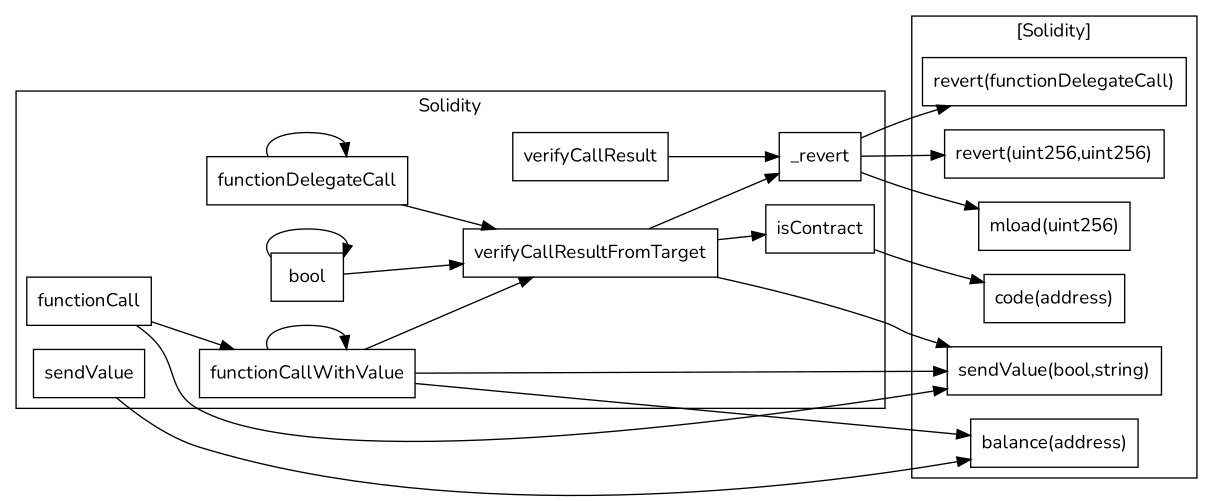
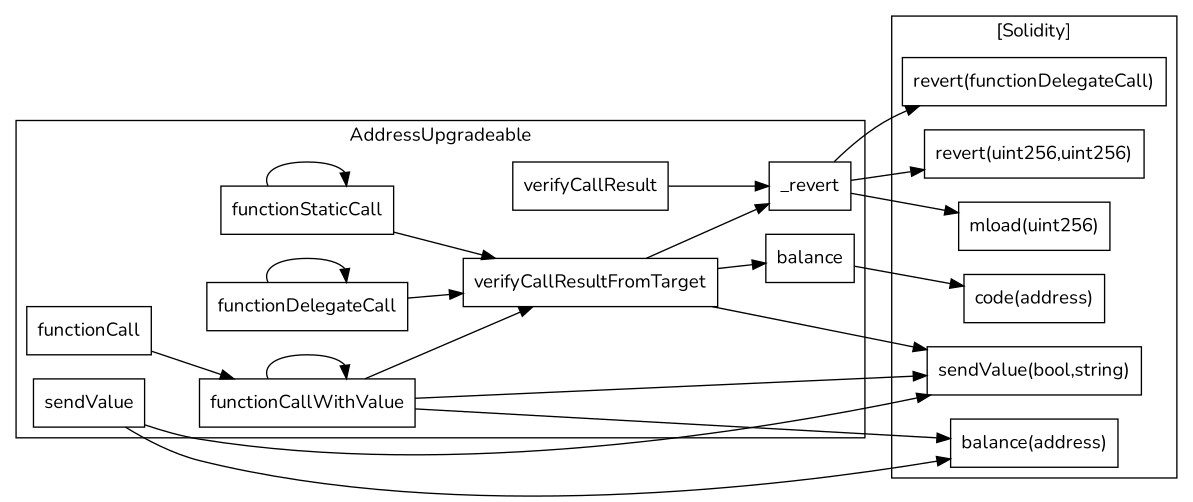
  strict digraph {
    fontname=Nunito
    rankdir=LR
    node [fontname=Nunito shape=box]
    edge [fontname=Nunito]
    n1 [label=verifyCallResultFromTarget]
    n2 [label=_revert]
-   n3 [label=isContract]
+   n3 [label=balance]
    n4 [label=verifyCallResult]
    n5 [label=sendValue]
    n6 [label=functionCall]
    n7 [label=functionCallWithValue]
-   n8 [label=bool]
+   n8 [label=functionStaticCall]
    n9 [label=functionDelegateCall]
    n10 [label="sendValue(bool,string)"]
    n11 [label="revert(functionDelegateCall)"]
    "revert(uint256,uint256)"
    "mload(uint256)"
    "balance(address)"
    "code(address)"
    subgraph cluster_1 {
-     label=Solidity
+     label=AddressUpgradeable
      n1
      n2
      n3
      n4
      n5
      n6
      n7
      n8
      n9
    }
    subgraph cluster_2 {
      label="[Solidity]"
      n10
      n11
      "revert(uint256,uint256)"
      "mload(uint256)"
      "balance(address)"
      "code(address)"
    }
    n1 -> n2
    n1 -> n3
    n1 -> n10
    n2 -> n11
    n2 -> "revert(uint256,uint256)"
    n2 -> "mload(uint256)"
    n3 -> "code(address)"
    n4 -> n2
-   n6 -> n10
+   n5 -> n10
    n5 -> "balance(address)"
    n6 -> n7
    n7 -> n1
    n7 -> n7
    n7 -> n10
    n7 -> "balance(address)"
    n8 -> n1
    n8 -> n8
    n9 -> n1
    n9 -> n9
  }
